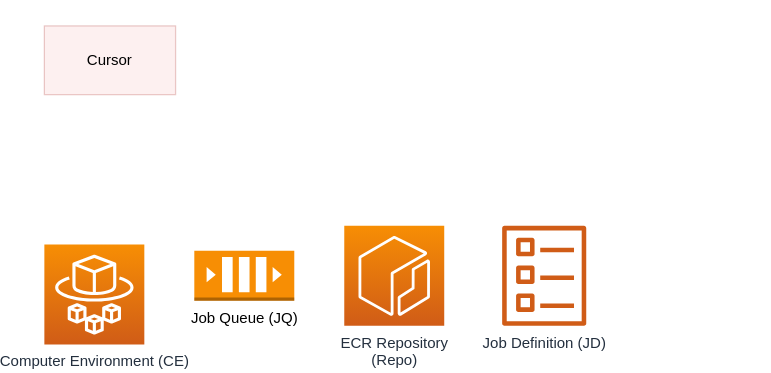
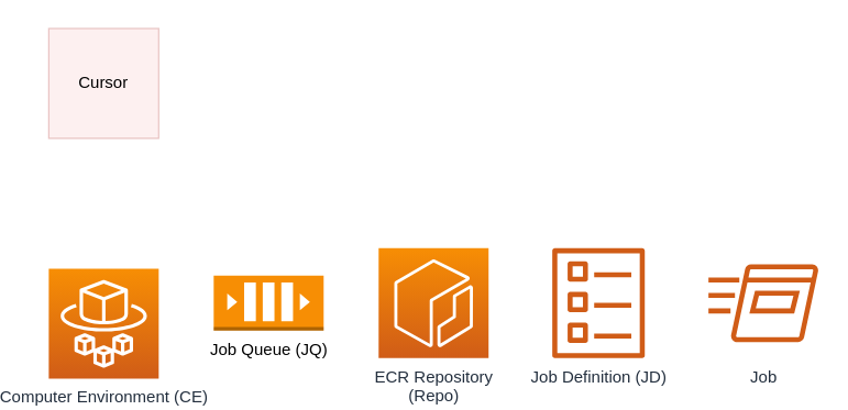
  <mxCell id="0" />
  <mxCell id="1" parent="0" />
  <mxCell id="2" value="ECR Repository&lt;br&gt;(Repo)" style="sketch=0;points=[[0,0,0],[0.25,0,0],[0.5,0,0],[0.75,0,0],[1,0,0],[0,1,0],[0.25,1,0],[0.5,1,0],[0.75,1,0],[1,1,0],[0,0.25,0],[0,0.5,0],[0,0.75,0],[1,0.25,0],[1,0.5,0],[1,0.75,0]];outlineConnect=0;fontColor=#232F3E;gradientColor=#F78E04;gradientDirection=north;fillColor=#D05C17;strokeColor=#ffffff;dashed=0;verticalLabelPosition=bottom;verticalAlign=top;align=center;html=1;fontSize=12;fontStyle=0;aspect=fixed;shape=mxgraph.aws4.resourceIcon;resIcon=mxgraph.aws4.ecr;" parent="1" vertex="1"><mxGeometry x="260" y="180" width="80" height="80" as="geometry" /></mxCell>
  <mxCell id="3" value="Computer Environment (CE)" style="sketch=0;points=[[0,0,0],[0.25,0,0],[0.5,0,0],[0.75,0,0],[1,0,0],[0,1,0],[0.25,1,0],[0.5,1,0],[0.75,1,0],[1,1,0],[0,0.25,0],[0,0.5,0],[0,0.75,0],[1,0.25,0],[1,0.5,0],[1,0.75,0]];outlineConnect=0;fontColor=#232F3E;gradientColor=#F78E04;gradientDirection=north;fillColor=#D05C17;strokeColor=#ffffff;dashed=0;verticalLabelPosition=bottom;verticalAlign=top;align=center;html=1;fontSize=12;fontStyle=0;aspect=fixed;shape=mxgraph.aws4.resourceIcon;resIcon=mxgraph.aws4.fargate;" parent="1" vertex="1"><mxGeometry x="20" y="195" width="80" height="80" as="geometry" /></mxCell>
  <mxCell id="4" value="Job Definition (JD)" style="sketch=0;outlineConnect=0;fontColor=#232F3E;gradientColor=none;fillColor=#D05C17;strokeColor=none;dashed=0;verticalLabelPosition=bottom;verticalAlign=top;align=center;html=1;fontSize=12;fontStyle=0;pointerEvents=1;shape=mxgraph.aws4.template;" vertex="1" parent="1"><mxGeometry x="380" y="180" width="80" height="80" as="geometry" /></mxCell>
+ <mxCell id="5" value="Job" style="sketch=0;outlineConnect=0;fontColor=#232F3E;gradientColor=none;fillColor=#D05C17;strokeColor=none;dashed=0;verticalLabelPosition=bottom;verticalAlign=top;align=center;html=1;fontSize=12;fontStyle=0;pointerEvents=1;shape=mxgraph.aws4.run_command;" vertex="1" parent="1"><mxGeometry x="500" y="180" width="80" height="80" as="geometry" /></mxCell>
  <mxCell id="6" value="Job Queue (JQ)" style="outlineConnect=0;dashed=0;verticalLabelPosition=bottom;verticalAlign=top;align=center;html=1;shape=mxgraph.aws3.queue;fillColor=#f78e04;gradientColor=none;" vertex="1" parent="1"><mxGeometry x="140" y="200" width="80" height="40" as="geometry" /></mxCell>
- <mxCell id="7" value="Cursor" style="whiteSpace=wrap;html=1;aspect=fixed;fillColor=#f8cecc;strokeColor=#b85450;opacity=30;" vertex="1" parent="1"><mxGeometry x="20" y="20" width="105" height="55" as="geometry" /></mxCell>
+ <mxCell id="7" value="Cursor" style="whiteSpace=wrap;html=1;aspect=fixed;fillColor=#f8cecc;strokeColor=#b85450;opacity=30;" vertex="1" parent="1"><mxGeometry x="20" y="20" width="80" height="80" as="geometry" /></mxCell>
